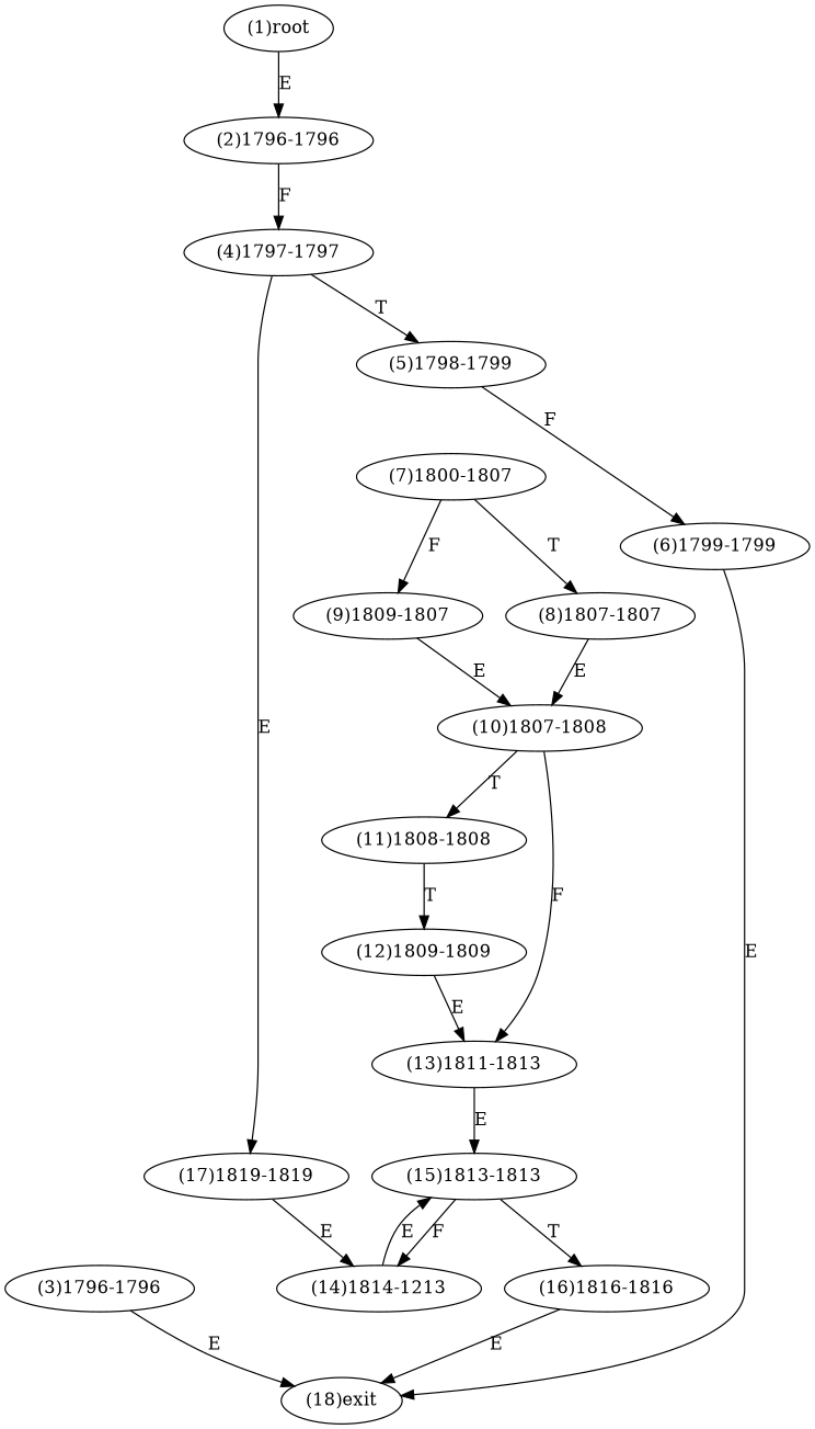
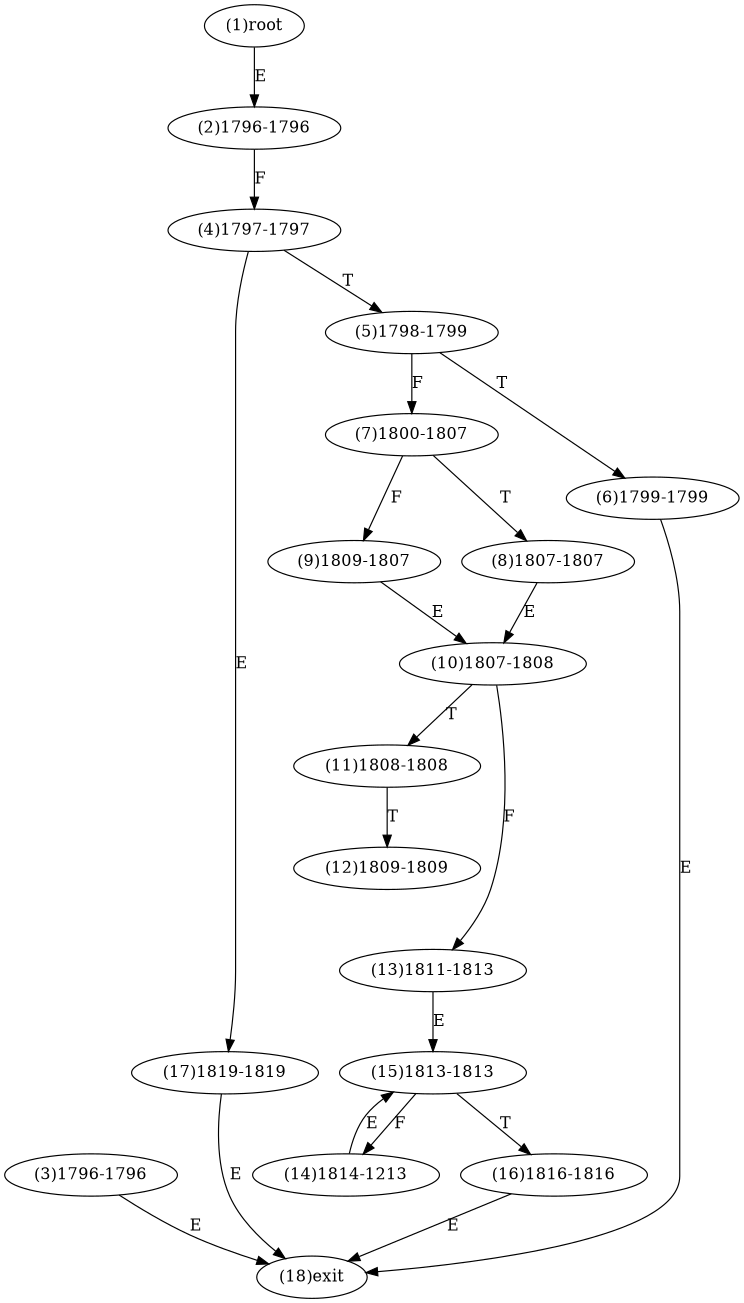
  digraph {
    n1 [label="(1)root"]
    n2 [label="(2)1796-1796"]
    n3 [label="(4)1797-1797"]
    n4 [label="(3)1796-1796"]
    n5 [label="(18)exit"]
    n6 [label="(5)1798-1799"]
    n7 [label="(17)1819-1819"]
    n8 [label="(6)1799-1799"]
    n9 [label="(7)1800-1807"]
    n10 [label="(8)1807-1807"]
    n11 [label="(9)1809-1807"]
    n12 [label="(10)1807-1808"]
    n13 [label="(11)1808-1808"]
    n14 [label="(13)1811-1813"]
    n15 [label="(12)1809-1809"]
    n16 [label="(15)1813-1813"]
    n17 [label="(14)1814-1213"]
    n18 [label="(16)1816-1816"]
    n1 -> n2 [label=E]
    n2 -> n3 [label=F]
    n3 -> n6 [label=T]
    n3 -> n7 [label=E]
    n4 -> n5 [label=E]
-   n6 -> n8 [label=F]
-   n7 -> n17 [label=E]
+   n6 -> n8 [label=T]
+   n6 -> n9 [label=F]
+   n7 -> n5 [label=E]
    n8 -> n5 [label=E]
    n9 -> n10 [label=T]
    n9 -> n11 [label=F]
    n10 -> n12 [label=E]
    n11 -> n12 [label=E]
    n12 -> n13 [label=T]
    n12 -> n14 [label=F]
    n13 -> n15 [label=T]
    n14 -> n16 [label=E]
-   n15 -> n14 [label=E]
    n16 -> n17 [label=F]
    n16 -> n18 [label=T]
    n17 -> n16 [label=E]
    n18 -> n5 [label=E]
  }
